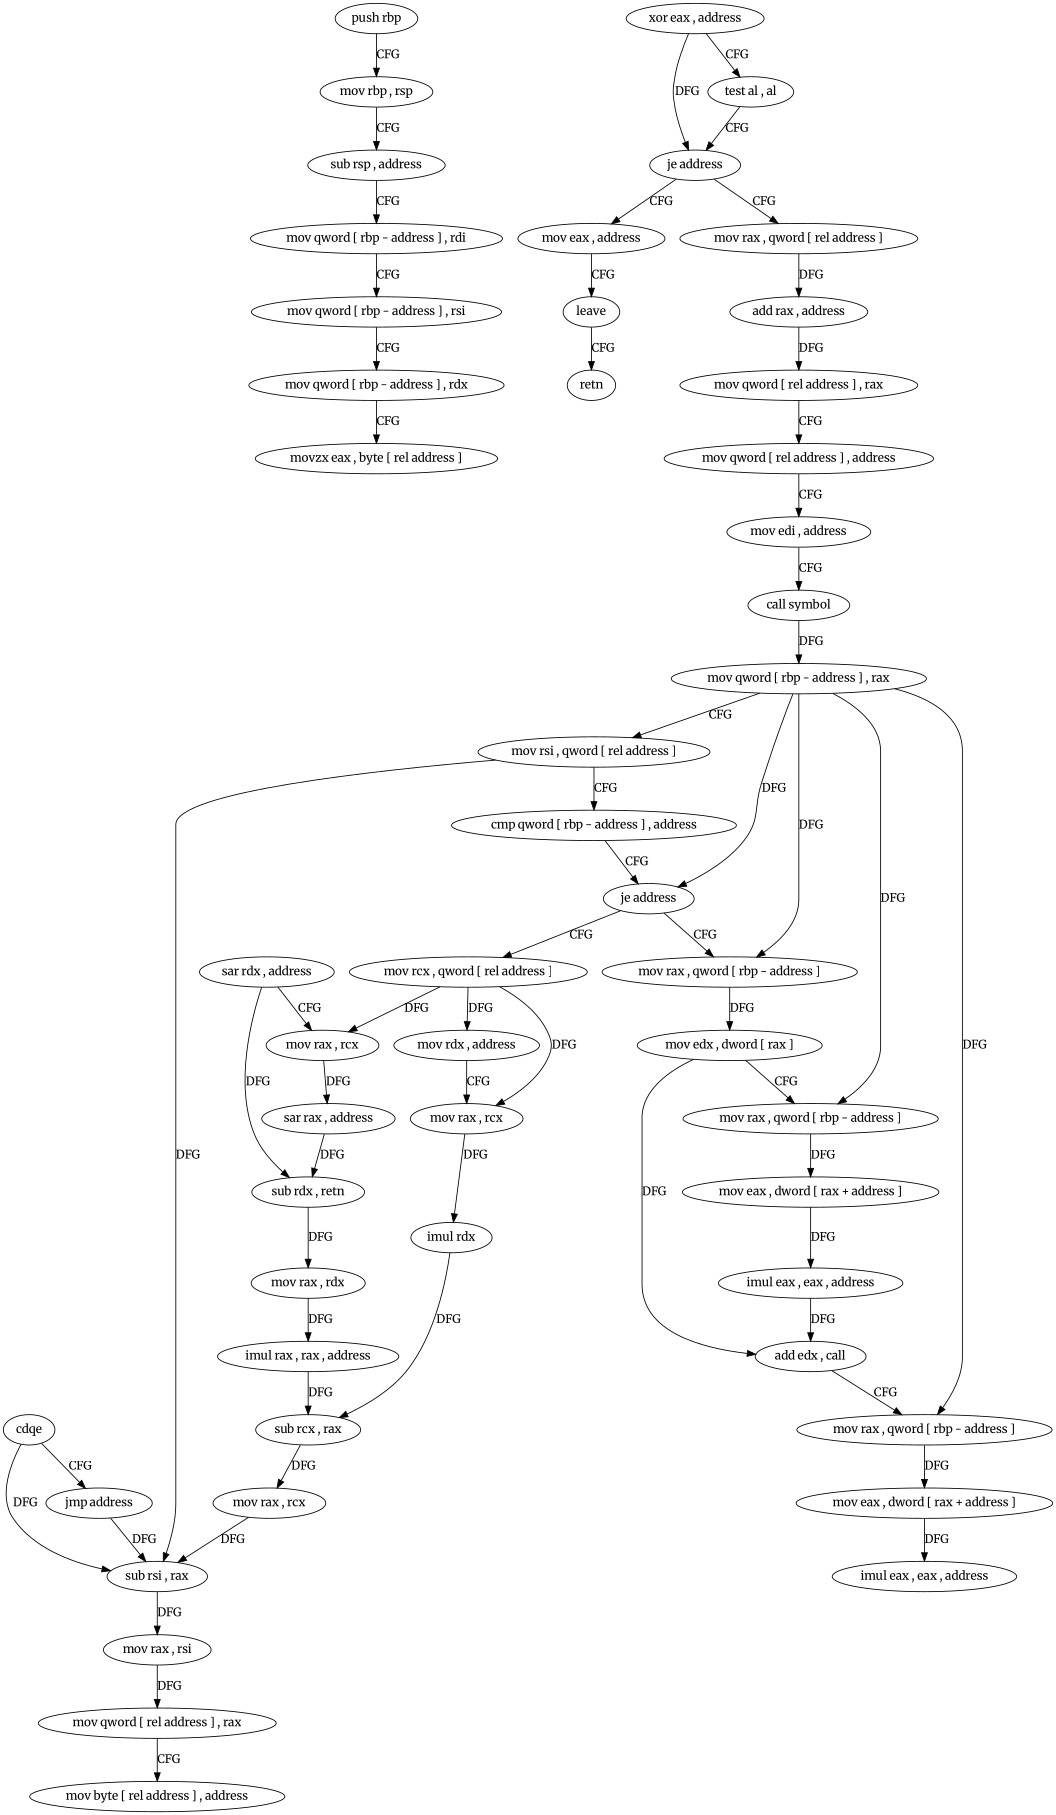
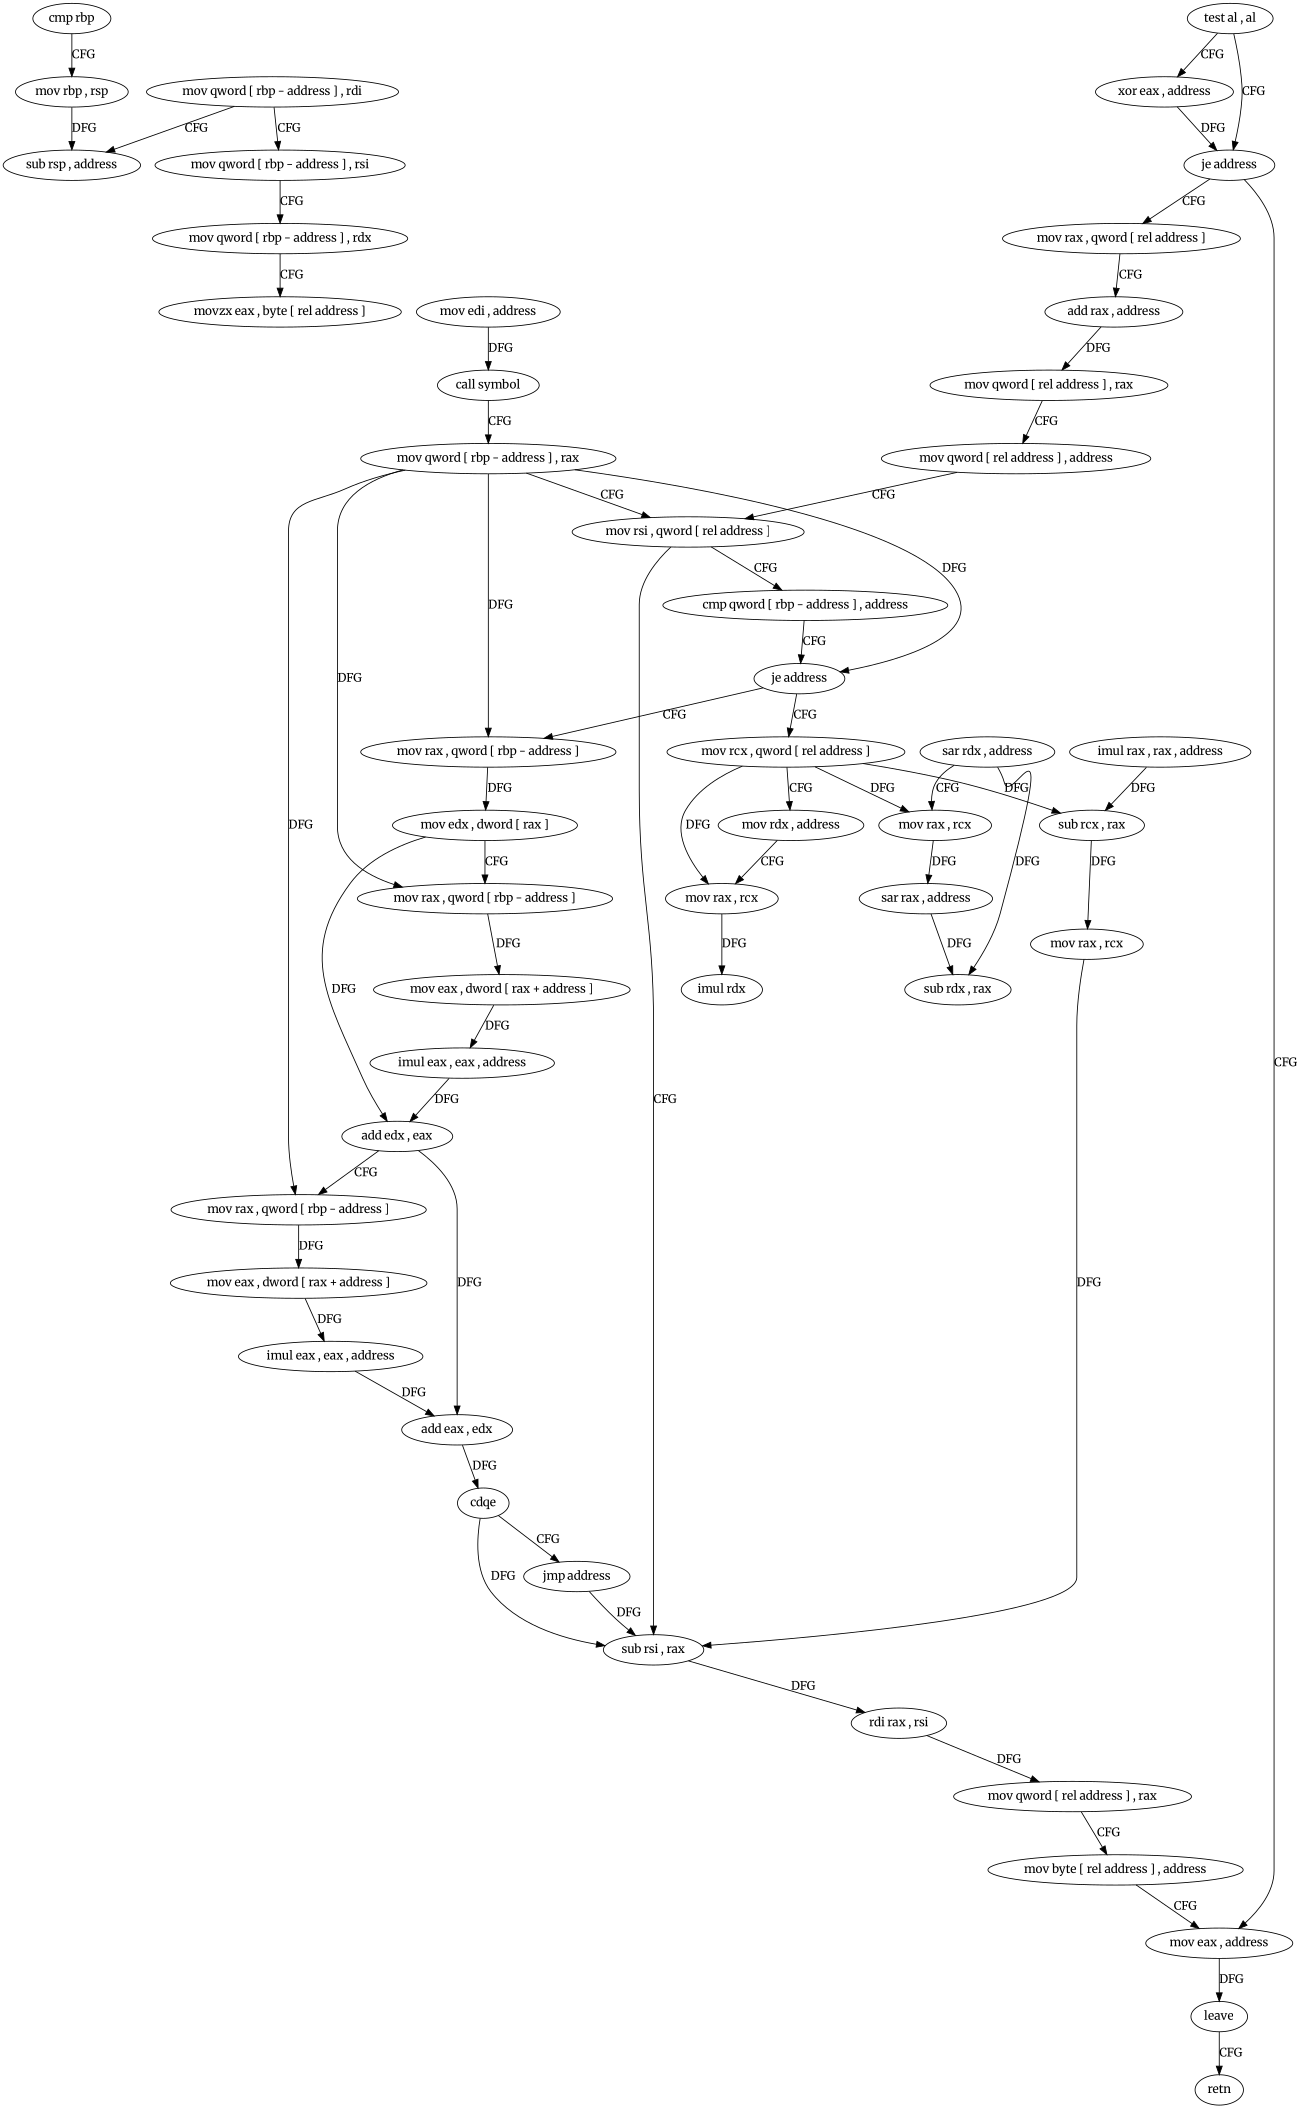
  digraph {
    fontname=Merriweather
    node [fontname=Merriweather]
    edge [fontname=Merriweather]
-   n1 [label="push rbp"]
+   n1 [label="cmp rbp"]
    n2 [label="mov rbp , rsp"]
    n3 [label="sub rsp , address"]
    n4 [label="mov qword [ rbp - address ] , rdi"]
    n5 [label="mov qword [ rbp - address ] , rsi"]
    n6 [label="mov qword [ rbp - address ] , rdx"]
    n7 [label="movzx eax , byte [ rel address ]"]
    n8 [label="xor eax , address"]
    n9 [label="test al , al"]
    n10 [label="je address"]
    n11 [label="mov eax , address"]
    n12 [label="mov rax , qword [ rel address ]"]
    n13 [label=leave]
    n14 [label="add rax , address"]
    n15 [label=retn]
    n16 [label="mov qword [ rel address ] , rax"]
    n17 [label="mov qword [ rel address ] , address"]
    n18 [label="mov edi , address"]
    n19 [label="call symbol"]
    n20 [label="mov qword [ rbp - address ] , rax"]
    n21 [label="mov rsi , qword [ rel address ]"]
    n22 [label="je address"]
    n23 [label="mov rax , qword [ rbp - address ]"]
    n24 [label="mov rax , qword [ rbp - address ]"]
    n25 [label="mov rax , qword [ rbp - address ]"]
    n26 [label="cmp qword [ rbp - address ] , address"]
    n27 [label="sub rsi , rax"]
    n28 [label="mov rcx , qword [ rel address ]"]
    n29 [label="mov edx , dword [ rax ]"]
    n30 [label="mov eax , dword [ rax + address ]"]
    n31 [label="mov eax , dword [ rax + address ]"]
-   n32 [label="mov rax , rsi"]
+   n32 [label="rdi rax , rsi"]
    n33 [label="mov rdx , address"]
    n34 [label="mov rax , rcx"]
    n35 [label="mov rax , rcx"]
    n36 [label="sub rcx , rax"]
    n37 [label="imul rdx"]
    n38 [label="sar rax , address"]
    n39 [label="mov rax , rcx"]
-   n40 [label="add edx , call"]
+   n40 [label="add edx , eax"]
    n41 [label="sar rdx , address"]
-   n42 [label="sub rdx , retn"]
-   n43 [label="mov rax , rdx"]
+   n42 [label="sub rdx , rax"]
    n44 [label="imul rax , rax , address"]
    n45 [label="mov qword [ rel address ] , rax"]
+   n46 [label="add eax , edx"]
    n47 [label="imul eax , eax , address"]
    n48 [label=cdqe]
    n49 [label="imul eax , eax , address"]
    n50 [label="jmp address"]
    n51 [label="mov byte [ rel address ] , address"]
    n1 -> n2 [label=CFG]
-   n2 -> n3 [label=CFG]
-   n3 -> n4 [label=CFG]
+   n2 -> n3 [label=DFG]
+   n4 -> n3 [label=CFG]
    n4 -> n5 [label=CFG]
    n5 -> n6 [label=CFG]
    n6 -> n7 [label=CFG]
-   n8 -> n9 [label=CFG]
+   n9 -> n8 [label=CFG]
    n8 -> n10 [label=DFG]
    n9 -> n10 [label=CFG]
    n10 -> n11 [label=CFG]
    n10 -> n12 [label=CFG]
-   n11 -> n13 [label=CFG]
-   n12 -> n14 [label=DFG]
+   n11 -> n13 [label=DFG]
+   n12 -> n14 [label=CFG]
    n13 -> n15 [label=CFG]
    n14 -> n16 [label=DFG]
    n16 -> n17 [label=CFG]
-   n17 -> n18 [label=CFG]
-   n18 -> n19 [label=CFG]
-   n19 -> n20 [label=DFG]
+   n17 -> n21 [label=CFG]
+   n18 -> n19 [label=DFG]
+   n19 -> n20 [label=CFG]
    n20 -> n21 [label=CFG]
    n20 -> n22 [label=DFG]
    n20 -> n23 [label=DFG]
    n20 -> n24 [label=DFG]
    n20 -> n25 [label=DFG]
    n21 -> n26 [label=CFG]
-   n21 -> n27 [label=DFG]
+   n21 -> n27 [label=CFG]
    n22 -> n23 [label=CFG]
    n22 -> n28 [label=CFG]
    n23 -> n29 [label=DFG]
    n24 -> n30 [label=DFG]
    n25 -> n31 [label=DFG]
    n26 -> n22 [label=CFG]
    n27 -> n32 [label=DFG]
-   n28 -> n33 [label=DFG]
+   n28 -> n33 [label=CFG]
    n28 -> n34 [label=DFG]
    n28 -> n35 [label=DFG]
-   n37 -> n36 [label=DFG]
+   n28 -> n36 [label=DFG]
    n29 -> n24 [label=CFG]
    n29 -> n40 [label=DFG]
    n30 -> n47 [label=DFG]
    n31 -> n49 [label=DFG]
    n32 -> n45 [label=DFG]
    n33 -> n34 [label=CFG]
    n34 -> n37 [label=DFG]
    n35 -> n38 [label=DFG]
    n36 -> n39 [label=DFG]
    n38 -> n42 [label=DFG]
    n39 -> n27 [label=DFG]
    n40 -> n25 [label=CFG]
+   n40 -> n46 [label=DFG]
    n41 -> n35 [label=CFG]
    n41 -> n42 [label=DFG]
-   n42 -> n43 [label=DFG]
-   n43 -> n44 [label=DFG]
    n44 -> n36 [label=DFG]
    n45 -> n51 [label=CFG]
+   n46 -> n48 [label=DFG]
    n47 -> n40 [label=DFG]
    n48 -> n27 [label=DFG]
    n48 -> n50 [label=CFG]
+   n49 -> n46 [label=DFG]
    n50 -> n27 [label=DFG]
+   n51 -> n11 [label=CFG]
  }
